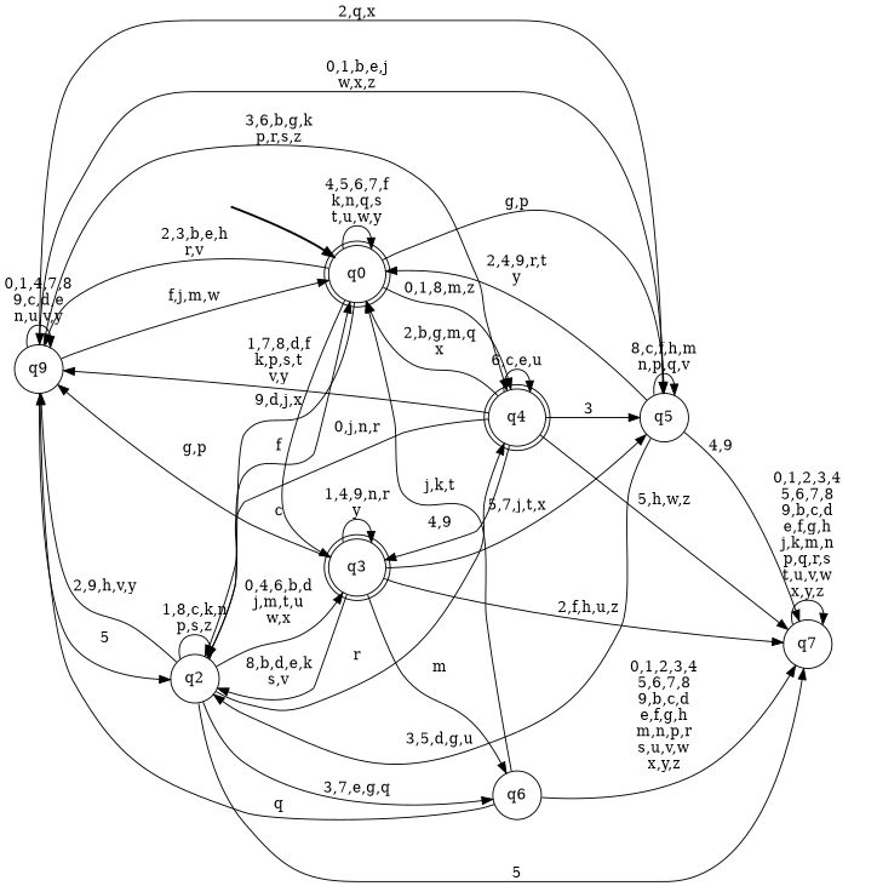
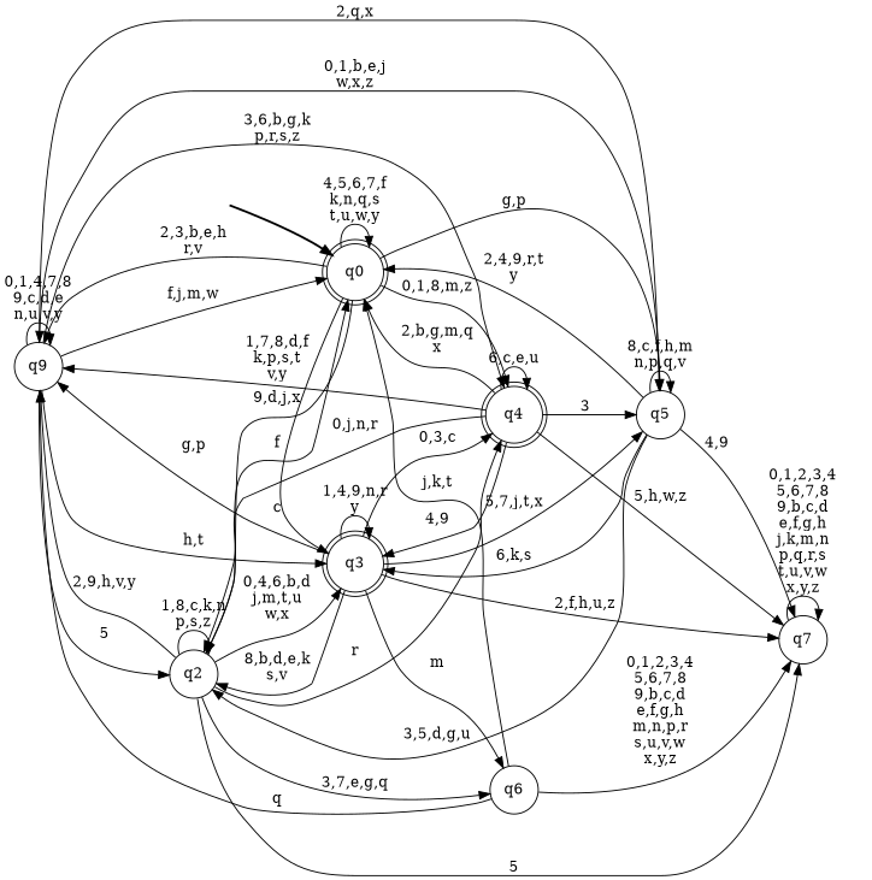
  digraph {
    rankdir=LR
    node [shape=circle style=filled color=black fillcolor=white]
    __start0 [height=0 shape=none style=invis width=0 color="" fillcolor=""]
    n2 [label=q0 shape=doublecircle style="rounded,filled"]
    n3 [label=q9]
    n4 [label=q2]
    n5 [label=q3 shape=doublecircle style="rounded,filled"]
    n6 [label=q4 shape=doublecircle style="rounded,filled"]
    n7 [label=q5]
    n8 [label=q7]
    n9 [label=q6]
    subgraph cluster_1 {
      nodesep=0.15
      ranksep=0.15
      style=invis
      __start0
      n2
    }
    __start0 -> n2 [penwidth=2]
    n2 -> n2 [label="4,5,6,7,f\nk,n,q,s\nt,u,w,y"]
    n2 -> n3 [label="2,3,b,e,h\nr,v"]
    n2 -> n4 [label="9,d,j,x"]
    n2 -> n5 [label=c]
    n2 -> n6 [label="0,1,8,m,z"]
    n2 -> n7 [label="g,p"]
    n3 -> n2 [label="f,j,m,w"]
    n3 -> n3 [label="0,1,4,7,8\n9,c,d,e\nn,u,v,y"]
    n3 -> n4 [label=5]
+   n3 -> n5 [label="h,t"]
    n3 -> n6 [label="3,6,b,g,k\np,r,s,z"]
    n3 -> n7 [label="2,q,x"]
    n4 -> n2 [label=f]
    n4 -> n3 [label="2,9,h,v,y"]
    n4 -> n4 [label="1,8,c,k,n\np,s,z"]
    n4 -> n5 [label="0,4,6,b,d\nj,m,t,u\nw,x"]
    n4 -> n6 [label=r]
    n4 -> n8 [label=5]
    n4 -> n9 [label="3,7,e,g,q"]
    n5 -> n3 [label="g,p"]
    n5 -> n4 [label="8,b,d,e,k\ns,v"]
    n5 -> n5 [label="1,4,9,n,r\ny"]
+   n5 -> n6 [label="0,3,c"]
    n5 -> n7 [label="5,7,j,t,x"]
    n5 -> n8 [label="2,f,h,u,z"]
    n5 -> n9 [label=m]
    n6 -> n2 [label="2,b,g,m,q\nx"]
    n6 -> n3 [label="1,7,8,d,f\nk,p,s,t\nv,y"]
    n6 -> n4 [label="0,j,n,r"]
    n6 -> n5 [label="4,9"]
    n6 -> n6 [label="6,c,e,u"]
    n6 -> n7 [label=3]
    n6 -> n8 [label="5,h,w,z"]
    n7 -> n2 [label="2,4,9,r,t\ny"]
    n7 -> n3 [label="0,1,b,e,j\nw,x,z"]
    n7 -> n4 [label="3,5,d,g,u"]
+   n7 -> n5 [label="6,k,s"]
    n7 -> n7 [label="8,c,f,h,m\nn,p,q,v"]
    n7 -> n8 [label="4,9"]
    n8 -> n8 [label="0,1,2,3,4\n5,6,7,8\n9,b,c,d\ne,f,g,h\nj,k,m,n\np,q,r,s\nt,u,v,w\nx,y,z"]
    n9 -> n2 [label="j,k,t"]
    n9 -> n3 [label=q]
    n9 -> n8 [label="0,1,2,3,4\n5,6,7,8\n9,b,c,d\ne,f,g,h\nm,n,p,r\ns,u,v,w\nx,y,z"]
  }
